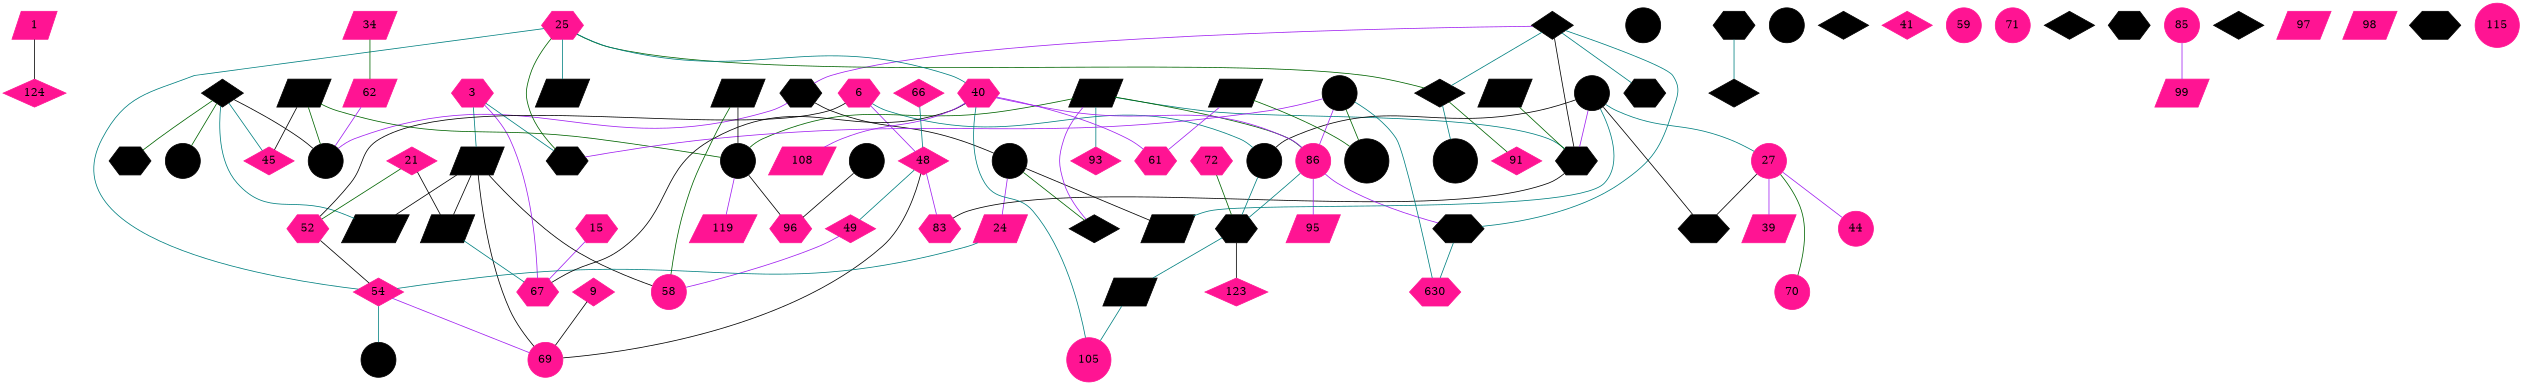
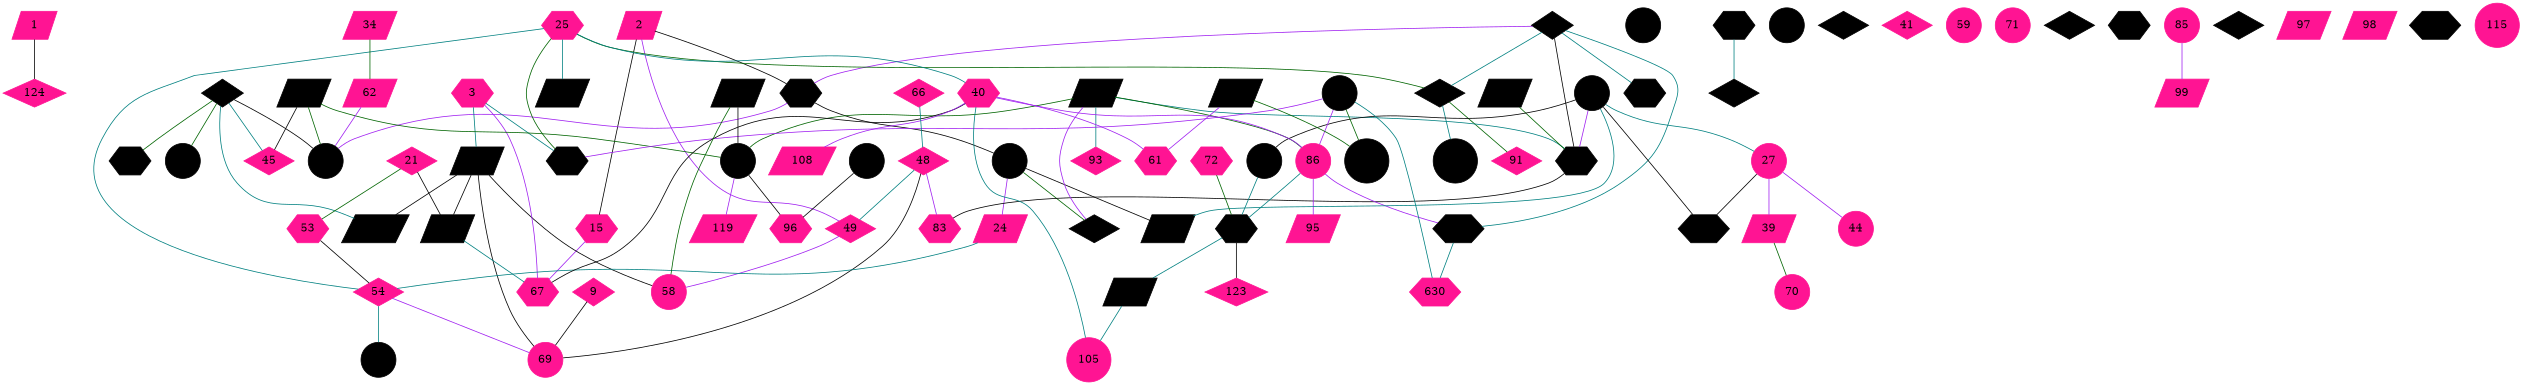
  graph {
    node [color=deeppink shape=circle style=filled]
    edge [color=teal]
    1 [shape=parallelogram super="+37"]
    n2 [label=124 shape=diamond]
+   2 [shape=parallelogram super="+50"]
    8 [color=black shape=hexagon super="+103"]
    15 [shape=hexagon]
    49 [shape=diamond super="+129"]
    89 [color=black super="+128"]
    10 [color=black super="+81"]
    67 [shape=hexagon super="+124"]
    58
    11 [color=black shape=parallelogram super="+87"]
    120 [color=black shape=parallelogram]
    69 [super="+114"]
    30 [color=black shape=parallelogram]
    3 [shape=hexagon]
    57 [color=black shape=hexagon super="+66"]
    4 [color=black shape=diamond super="+102"]
    17 [color=black shape=hexagon]
    31 [color=black shape=hexagon super="+65"]
    51 [color=black shape=diamond super="+94"]
    118 [color=black shape=hexagon]
    83 [shape=hexagon]
    91 [shape=diamond super="+107"]
    111 [color=black]
    n25 [label=630 shape=hexagon]
    5 [color=black shape=diamond super="+68"]
    7 [color=black shape=hexagon]
    45 [shape=diamond]
    75 [color=black]
-   6 [shape=hexagon super="+14"]
    38 [color=black super="+101"]
    48 [shape=diamond super="+86"]
-   52 [shape=hexagon super="+113"]
+   52 [shape=hexagon super="+113" label=53]
    82 [color=black shape=hexagon super="+106"]
    54 [shape=diamond super="+92"]
    24 [shape=parallelogram]
    60 [color=black shape=parallelogram]
    78 [color=black shape=diamond]
    9 [shape=diamond]
    12 [color=black shape=parallelogram super="+74"]
    n41 [label=86 super="+73"]
    63 [color=black super="+79"]
    93 [shape=diamond]
    95 [shape=parallelogram]
    96 [shape=hexagon super="+100"]
    119 [shape=parallelogram]
    13 [color=black]
    16 [color=black shape=parallelogram super="+126"]
    18 [color=black shape=hexagon]
    26 [color=black shape=diamond]
    19 [color=black super="+125"]
    27 [super="+33"]
    116 [color=black shape=hexagon]
    39 [shape=parallelogram]
    44
    70
    20 [color=black shape=parallelogram super="+53"]
    21 [shape=diamond super="+117"]
    23 [color=black super="+109"]
    122 [color=black]
    55 [color=black]
    25 [shape=hexagon super="+110"]
    40 [shape=hexagon super="+64"]
    42 [color=black shape=parallelogram]
    61 [shape=hexagon]
    105 [super="+127"]
    108 [shape=parallelogram]
    28 [color=black shape=parallelogram super="+32"]
    29 [color=black]
    62 [shape=parallelogram super="+104"]
    34 [shape=parallelogram]
    36 [color=black shape=diamond]
    90 [color=black shape=parallelogram]
    123 [shape=diamond]
    41 [shape=diamond]
    43 [color=black]
    n77 [label=66 shape=diamond]
    47 [color=black shape=parallelogram super="+76"]
    59
    71 [super="+80"]
    72 [shape=hexagon]
    77 [color=black shape=diamond]
    84 [color=black shape=hexagon]
    99 [shape=parallelogram]
    85
    88 [color=black shape=diamond]
    97 [shape=parallelogram]
    98 [shape=parallelogram]
    112 [color=black shape=hexagon]
    115
    1 -- n2 [color=black]
+   2 -- 8 [color=black]
+   2 -- 15 [color=black]
+   2 -- 49 [color=purple]
    8 -- 89 [color=purple]
    8 -- 10 [color=black]
    15 -- 67 [color=purple]
    49 -- 58 [color=purple]
    10 -- 24 [color=purple]
    10 -- 60 [color=black]
    10 -- 78 [color=darkgreen]
    11 -- 58 [color=black]
    11 -- 120 [color=black]
    11 -- 69 [color=black]
    11 -- 30 [color=black]
    30 -- 67
    3 -- 67 [color=purple]
    3 -- 11
    3 -- 57
    4 -- 8 [color=purple]
    4 -- 17
    4 -- 31 [color=black]
    4 -- 51
    4 -- 118
    31 -- 83 [color=black]
    51 -- 91 [color=darkgreen]
    51 -- 111
    118 -- n25
    5 -- 89 [color=black]
    5 -- 120
    5 -- 7 [color=darkgreen]
    5 -- 45
    5 -- 75 [color=darkgreen]
-   6 -- 38
-   6 -- 48 [color=purple]
-   6 -- 52 [color=black]
    38 -- 82
    48 -- 49
    48 -- 69 [color=black]
    48 -- 83 [color=purple]
    52 -- 54 [color=black]
    82 -- 90
    82 -- 123 [color=black]
    54 -- 69 [color=purple]
    54 -- 55
    24 -- 54
    9 -- 69 [color=black]
    12 -- 31
    12 -- 78 [color=purple]
    12 -- n41 [color=darkgreen]
    12 -- 63 [color=darkgreen]
    12 -- 93
    n41 -- 118 [color=purple]
    n41 -- 82
    n41 -- 95 [color=purple]
    63 -- 96 [color=black]
    63 -- 119 [color=purple]
    16 -- 31 [color=darkgreen]
    18 -- 26
    19 -- 31 [color=purple]
    19 -- 38 [color=black]
    19 -- 60
    19 -- 27
    19 -- 116 [color=black]
    27 -- 116 [color=black]
    27 -- 39 [color=purple]
    27 -- 44 [color=purple]
-   27 -- 70 [color=darkgreen]
+   39 -- 70 [color=darkgreen]
    20 -- 89 [color=darkgreen]
    20 -- 45 [color=black]
    20 -- 63 [color=darkgreen]
    21 -- 30 [color=black]
    21 -- 52 [color=darkgreen]
    23 -- 57 [color=purple]
    23 -- n25
    23 -- n41 [color=purple]
    23 -- 122 [color=darkgreen]
    25 -- 57 [color=darkgreen]
    25 -- 51 [color=darkgreen]
    25 -- 54
    25 -- 40
    25 -- 42
    40 -- 67 [color=black]
    40 -- n41 [color=purple]
    40 -- 61 [color=purple]
    40 -- 105
    40 -- 108 [color=purple]
    28 -- 58 [color=darkgreen]
    28 -- 63 [color=black weight=2]
    62 -- 89 [color=purple]
    34 -- 62 [color=darkgreen]
    90 -- 105
    43 -- 96 [color=black]
    n77 -- 48
    47 -- 122 [color=darkgreen]
    47 -- 61 [color=purple]
    72 -- 82 [color=darkgreen]
    85 -- 99 [color=purple]
  }
